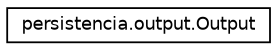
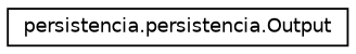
  digraph {
    rankdir=LR
-   n1 [color=black fillcolor=white fontname=Helvetica fontsize=10 height=0.2 label="persistencia.output.Output" shape=record style=filled width=0.4]
+   n1 [color=black fillcolor=white fontname=Helvetica fontsize=10 height=0.2 label="persistencia.persistencia.Output" shape=record style=filled width=0.4]
  }
